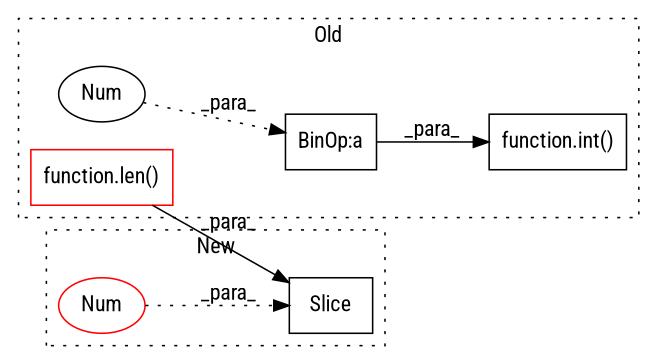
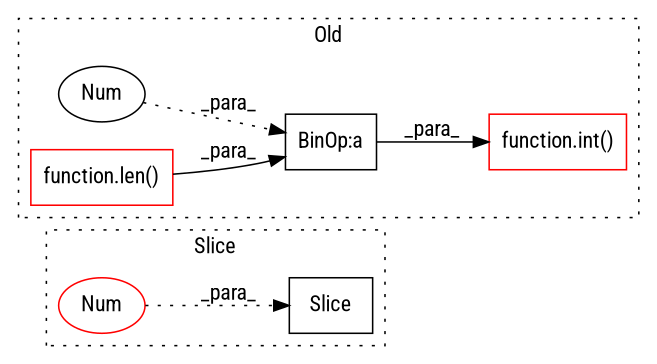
  digraph {
    fontname="Roboto Condensed"
    rankdir=LR
    node [a=75 color=black fontname="Roboto Condensed" l="4,1" s=11133 shape=box]
    edge [fontname="Roboto Condensed" style=solid]
-   n1 [label="function.int()" s="9141,9168"]
+   n1 [color=red label="function.int()" s="9141,9168"]
    n2 [a=82 l=1 label="BinOp:a" s=9166]
    n3 [a=76 l=1 label=Num s=9167 shape=ellipse]
    n4 [color=red label="function.len()" s="9145,9165"]
    n5 [a=80 l=3 label=Slice]
    n6 [a=76 color=red l=2 label=Num shape=ellipse]
    subgraph cluster_1 {
      label=Old
      style=dotted
      n1
      n2
      n3
      n4
    }
    subgraph cluster_2 {
-     label=New
+     label=Slice
      style=dotted
      n5
      n6
    }
    n2 -> n1 [label=_para_]
    n3 -> n2 [label=_para_ style=dotted]
-   n4 -> n5 [label=_para_]
+   n4 -> n2 [label=_para_]
    n6 -> n5 [label=_para_ style=dotted]
  }
